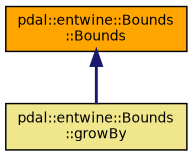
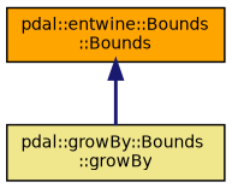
  digraph {
    rankdir=TB
    node [color=black fontname=Helvetica fontsize=10 shape=record style=filled]
    n1 [fillcolor=orange fontcolor=black height=0.2 label="pdal::entwine::Bounds\l::Bounds" width=0.4]
-   n2 [fillcolor=khaki height=0.2 label="pdal::entwine::Bounds\l::growBy" width=0.4]
+   n2 [fillcolor=khaki height=0.2 label="pdal::growBy::Bounds\l::growBy" width=0.4]
    n1 -> n2 [color=midnightblue dir=back fontname=Helvetica fontsize=10 labelfontname=Helvetica labelfontsize=10 style=bold]
  }
